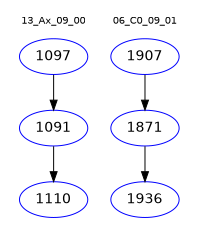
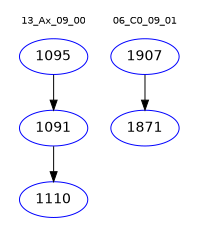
  digraph {
    fontname="DejaVu Sans"
    node [color=blue fontname="DejaVu Sans"]
    edge [color=black fontname="DejaVu Sans"]
-   n1 [label=1097]
+   n1 [label=1095]
    n2 [label=1091]
    n3 [label=1110]
    n4 [label=1907]
    n5 [label=1871]
-   n6 [label=1936]
    subgraph cluster_1 {
      color=white
      fontsize=10
      label="13_Ax_09_00"
      n1
      n2
      n3
    }
    subgraph cluster_2 {
      color=white
      fontsize=10
      label="06_C0_09_01"
      n4
      n5
-     n6
    }
    n1 -> n2
    n2 -> n3
    n4 -> n5
-   n5 -> n6
  }
